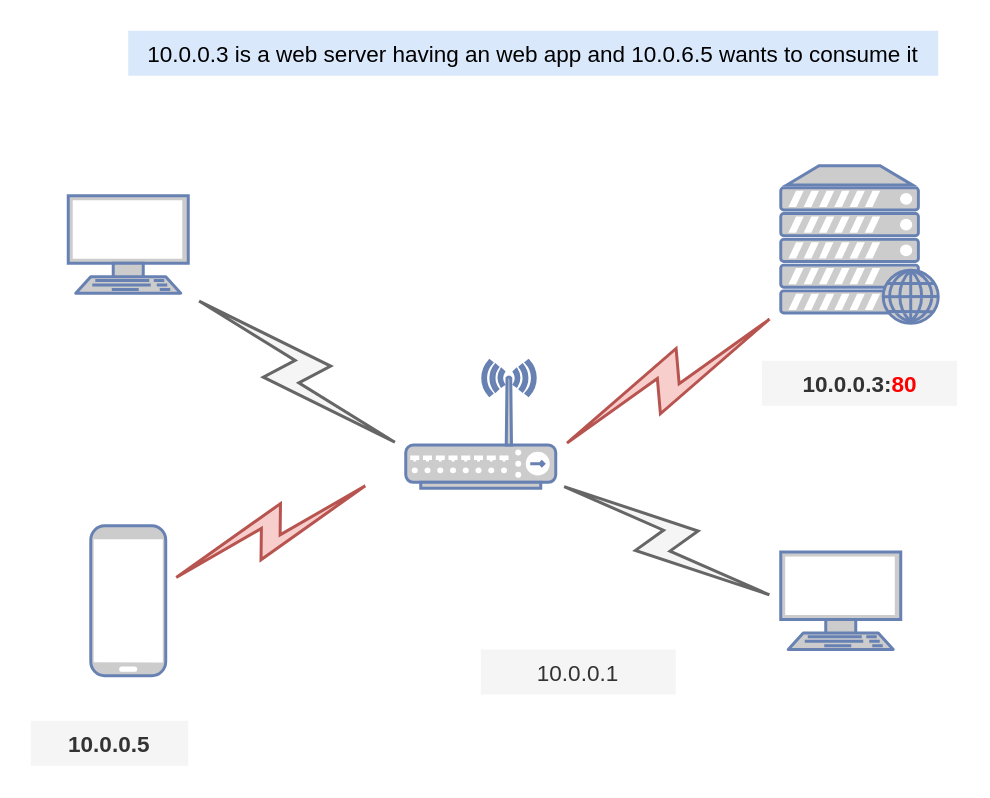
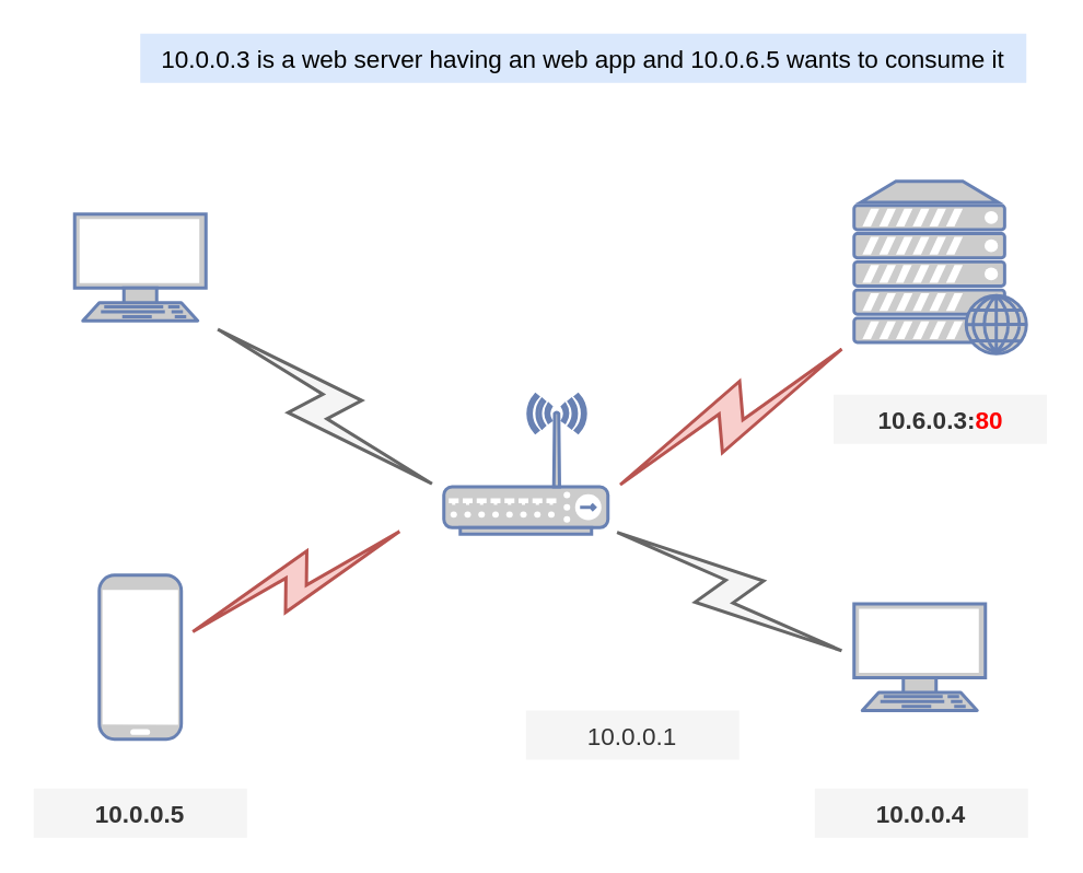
  <mxCell id="0" />
  <mxCell id="1" parent="0" />
  <mxCell id="2" value="" style="fontColor=#0066CC;verticalAlign=top;verticalLabelPosition=bottom;labelPosition=center;align=center;html=1;outlineConnect=0;fillColor=#CCCCCC;strokeColor=#6881B3;gradientColor=none;gradientDirection=north;strokeWidth=2;shape=mxgraph.networks.wireless_hub;" parent="1" vertex="1"><mxGeometry x="270" y="240" width="100" height="85" as="geometry" /></mxCell>
  <mxCell id="3" value="" style="fontColor=#0066CC;verticalAlign=top;verticalLabelPosition=bottom;labelPosition=center;align=center;html=1;outlineConnect=0;fillColor=#CCCCCC;strokeColor=#6881B3;gradientColor=none;gradientDirection=north;strokeWidth=2;shape=mxgraph.networks.web_server;" parent="1" vertex="1"><mxGeometry x="520" y="110" width="105" height="105" as="geometry" /></mxCell>
  <mxCell id="4" value="" style="fontColor=#0066CC;verticalAlign=top;verticalLabelPosition=bottom;labelPosition=center;align=center;html=1;outlineConnect=0;fillColor=#CCCCCC;strokeColor=#6881B3;gradientColor=none;gradientDirection=north;strokeWidth=2;shape=mxgraph.networks.mobile;" parent="1" vertex="1"><mxGeometry x="60" y="350" width="50" height="100" as="geometry" /></mxCell>
  <mxCell id="5" value="" style="fontColor=#0066CC;verticalAlign=top;verticalLabelPosition=bottom;labelPosition=center;align=center;html=1;outlineConnect=0;fillColor=#CCCCCC;strokeColor=#6881B3;gradientColor=none;gradientDirection=north;strokeWidth=2;shape=mxgraph.networks.terminal;" parent="1" vertex="1"><mxGeometry x="520" y="367.5" width="80" height="65" as="geometry" /></mxCell>
  <mxCell id="6" value="" style="fontColor=#0066CC;verticalAlign=top;verticalLabelPosition=bottom;labelPosition=center;align=center;html=1;outlineConnect=0;fillColor=#CCCCCC;strokeColor=#6881B3;gradientColor=none;gradientDirection=north;strokeWidth=2;shape=mxgraph.networks.terminal;" parent="1" vertex="1"><mxGeometry x="45" y="130" width="80" height="65" as="geometry" /></mxCell>
  <mxCell id="7" value="" style="html=1;outlineConnect=0;fillColor=#f8cecc;strokeColor=#b85450;gradientDirection=north;strokeWidth=2;shape=mxgraph.networks.comm_link_edge;html=1;rounded=0;exitX=1;exitY=0.7;exitDx=0;exitDy=0;exitPerimeter=0;entryX=0;entryY=0.93;entryDx=0;entryDy=0;entryPerimeter=0;" parent="1" source="2" target="3" edge="1"><mxGeometry width="100" height="100" relative="1" as="geometry"><mxPoint x="390" y="310" as="sourcePoint" /><mxPoint x="490" y="210" as="targetPoint" /></mxGeometry></mxCell>
  <mxCell id="8" value="" style="html=1;outlineConnect=0;fillColor=#f8cecc;strokeColor=#b85450;gradientDirection=north;strokeWidth=2;shape=mxgraph.networks.comm_link_edge;html=1;rounded=0;" parent="1" source="4" edge="1"><mxGeometry width="100" height="100" relative="1" as="geometry"><mxPoint x="150" y="420" as="sourcePoint" /><mxPoint x="250" y="320" as="targetPoint" /></mxGeometry></mxCell>
  <mxCell id="9" value="" style="html=1;outlineConnect=0;gradientDirection=north;strokeWidth=2;shape=mxgraph.networks.comm_link_edge;html=1;rounded=0;entryX=0;entryY=0.7;entryDx=0;entryDy=0;entryPerimeter=0;fillColor=#f5f5f5;strokeColor=#666666;" parent="1" target="2" edge="1"><mxGeometry width="100" height="100" relative="1" as="geometry"><mxPoint x="125" y="195" as="sourcePoint" /><mxPoint x="225" y="255" as="targetPoint" /></mxGeometry></mxCell>
  <mxCell id="10" value="" style="html=1;outlineConnect=0;fillColor=#f5f5f5;strokeColor=#666666;gradientDirection=north;strokeWidth=2;shape=mxgraph.networks.comm_link_edge;html=1;rounded=0;exitX=0.98;exitY=0.94;exitDx=0;exitDy=0;exitPerimeter=0;" parent="1" source="2" edge="1"><mxGeometry width="100" height="100" relative="1" as="geometry"><mxPoint x="420" y="340" as="sourcePoint" /><mxPoint x="520" y="400" as="targetPoint" /><Array as="points"><mxPoint x="360" y="330" /></Array></mxGeometry></mxCell>
  <mxCell id="11" value="10.0.0.3 is a web server having an web app and 10.0.6.5 wants to consume it" style="text;html=1;strokeColor=none;fillColor=#dae8fc;align=center;verticalAlign=middle;whiteSpace=wrap;rounded=0;fontSize=15;fontStyle=0" parent="1" vertex="1"><mxGeometry x="85" y="20" width="540" height="30" as="geometry" /></mxCell>
- <mxCell id="12" value="10.0.0.3:&lt;font color=&quot;#ff0000&quot;&gt;80&lt;/font&gt;" style="text;html=1;align=center;verticalAlign=middle;whiteSpace=wrap;rounded=0;fontSize=15;fillColor=#f5f5f5;fontColor=#333333;strokeColor=none;fontStyle=1" parent="1" vertex="1"><mxGeometry x="507.5" y="240" width="130" height="30" as="geometry" /></mxCell>
- <mxCell id="14" value="10.0.0.5" style="text;html=1;align=center;verticalAlign=middle;whiteSpace=wrap;rounded=0;fontSize=15;fillColor=#f5f5f5;fontColor=#333333;strokeColor=none;fontStyle=1" parent="1" vertex="1"><mxGeometry x="20" y="480" width="105" height="30" as="geometry" /></mxCell>
+ <mxCell id="12" value="10.6.0.3:&lt;font color=&quot;#ff0000&quot;&gt;80&lt;/font&gt;" style="text;html=1;align=center;verticalAlign=middle;whiteSpace=wrap;rounded=0;fontSize=15;fillColor=#f5f5f5;fontColor=#333333;strokeColor=none;fontStyle=1" parent="1" vertex="1"><mxGeometry x="507.5" y="240" width="130" height="30" as="geometry" /></mxCell>
+ <mxCell id="13" value="10.0.0.4" style="text;html=1;align=center;verticalAlign=middle;whiteSpace=wrap;rounded=0;fontSize=15;fillColor=#f5f5f5;fontColor=#333333;strokeColor=none;fontStyle=1" parent="1" vertex="1"><mxGeometry x="496" y="480" width="130" height="30" as="geometry" /></mxCell>
+ <mxCell id="14" value="10.0.0.5" style="text;html=1;align=center;verticalAlign=middle;whiteSpace=wrap;rounded=0;fontSize=15;fillColor=#f5f5f5;fontColor=#333333;strokeColor=none;fontStyle=1" parent="1" vertex="1"><mxGeometry x="20" y="480" width="130" height="30" as="geometry" /></mxCell>
  <mxCell id="15" value="10.0.0.1" style="text;html=1;align=center;verticalAlign=middle;whiteSpace=wrap;rounded=0;fontSize=15;fillColor=#f5f5f5;fontColor=#333333;strokeColor=none;" parent="1" vertex="1"><mxGeometry x="320" y="432.5" width="130" height="30" as="geometry" /></mxCell>
